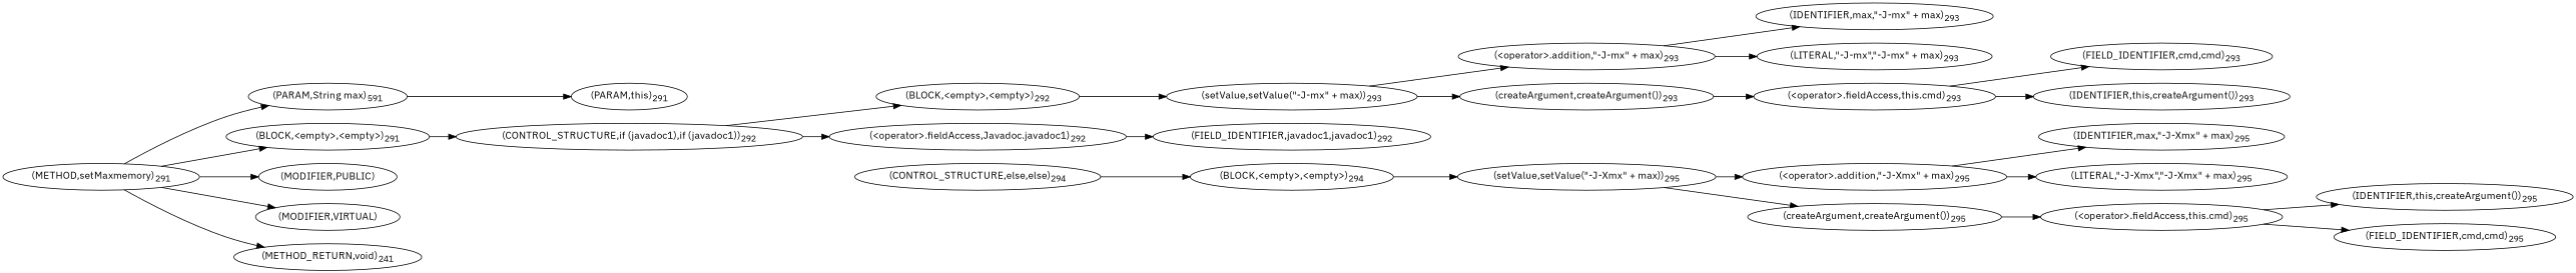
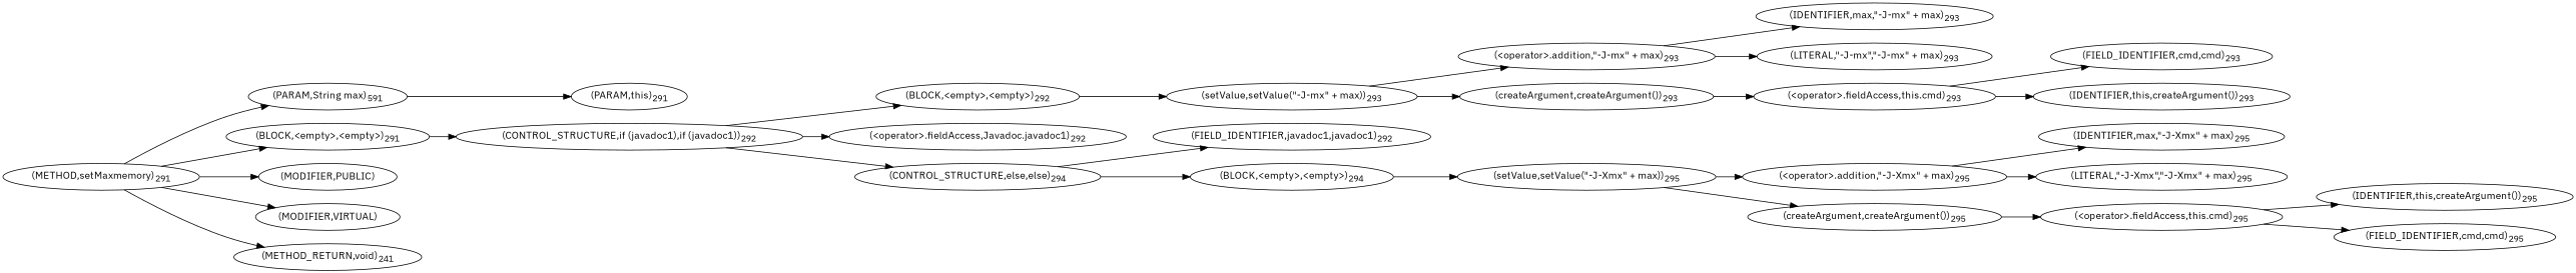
  digraph {
    fontname="IBM Plex Sans"
    rankdir=LR
    node [fontname="IBM Plex Sans"]
    edge [fontname="IBM Plex Sans"]
    n1 [label=<(METHOD,setMaxmemory)<SUB>291</SUB>>]
    n2 [label=<(PARAM,String max)<SUB>591</SUB>>]
    n3 [label=<(BLOCK,&lt;empty&gt;,&lt;empty&gt;)<SUB>291</SUB>>]
    n4 [label=<(MODIFIER,PUBLIC)>]
    n5 [label=<(MODIFIER,VIRTUAL)>]
    n6 [label=<(METHOD_RETURN,void)<SUB>241</SUB>>]
    n7 [label=<(PARAM,this)<SUB>291</SUB>>]
    n8 [label=<(CONTROL_STRUCTURE,if (javadoc1),if (javadoc1))<SUB>292</SUB>>]
    n9 [label=<(&lt;operator&gt;.fieldAccess,Javadoc.javadoc1)<SUB>292</SUB>>]
    n10 [label=<(BLOCK,&lt;empty&gt;,&lt;empty&gt;)<SUB>292</SUB>>]
    n11 [label=<(CONTROL_STRUCTURE,else,else)<SUB>294</SUB>>]
    n12 [label=<(FIELD_IDENTIFIER,javadoc1,javadoc1)<SUB>292</SUB>>]
    n13 [label=<(setValue,setValue(&quot;-J-mx&quot; + max))<SUB>293</SUB>>]
    n14 [label=<(BLOCK,&lt;empty&gt;,&lt;empty&gt;)<SUB>294</SUB>>]
    n15 [label=<(createArgument,createArgument())<SUB>293</SUB>>]
    n16 [label=<(&lt;operator&gt;.addition,&quot;-J-mx&quot; + max)<SUB>293</SUB>>]
    n17 [label=<(&lt;operator&gt;.fieldAccess,this.cmd)<SUB>293</SUB>>]
    n18 [label=<(LITERAL,&quot;-J-mx&quot;,&quot;-J-mx&quot; + max)<SUB>293</SUB>>]
    n19 [label=<(IDENTIFIER,max,&quot;-J-mx&quot; + max)<SUB>293</SUB>>]
    n20 [label=<(IDENTIFIER,this,createArgument())<SUB>293</SUB>>]
    n21 [label=<(FIELD_IDENTIFIER,cmd,cmd)<SUB>293</SUB>>]
    n22 [label=<(setValue,setValue(&quot;-J-Xmx&quot; + max))<SUB>295</SUB>>]
    n23 [label=<(createArgument,createArgument())<SUB>295</SUB>>]
    n24 [label=<(&lt;operator&gt;.addition,&quot;-J-Xmx&quot; + max)<SUB>295</SUB>>]
    n25 [label=<(&lt;operator&gt;.fieldAccess,this.cmd)<SUB>295</SUB>>]
    n26 [label=<(LITERAL,&quot;-J-Xmx&quot;,&quot;-J-Xmx&quot; + max)<SUB>295</SUB>>]
    n27 [label=<(IDENTIFIER,max,&quot;-J-Xmx&quot; + max)<SUB>295</SUB>>]
    n28 [label=<(IDENTIFIER,this,createArgument())<SUB>295</SUB>>]
    n29 [label=<(FIELD_IDENTIFIER,cmd,cmd)<SUB>295</SUB>>]
    n1 -> n2
    n1 -> n3
    n1 -> n4
    n1 -> n5
    n1 -> n6
    n2 -> n7
    n3 -> n8
    n8 -> n9
    n8 -> n10
-   n9 -> n12
+   n8 -> n11
+   n11 -> n12
    n10 -> n13
    n11 -> n14
    n13 -> n15
    n13 -> n16
    n14 -> n22
    n15 -> n17
    n16 -> n18
    n16 -> n19
    n17 -> n20
    n17 -> n21
    n22 -> n23
    n22 -> n24
    n23 -> n25
    n24 -> n26
    n24 -> n27
    n25 -> n28
    n25 -> n29
  }
